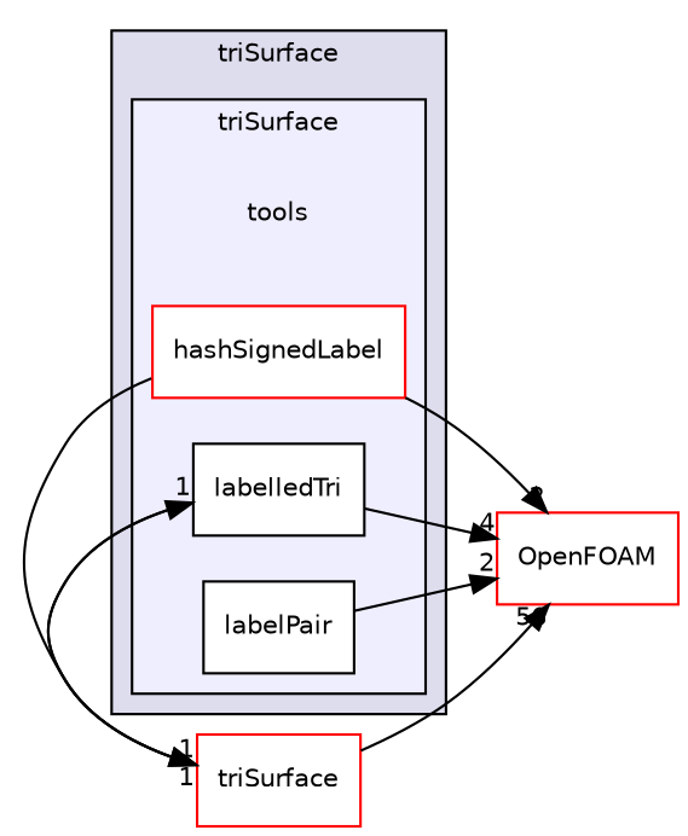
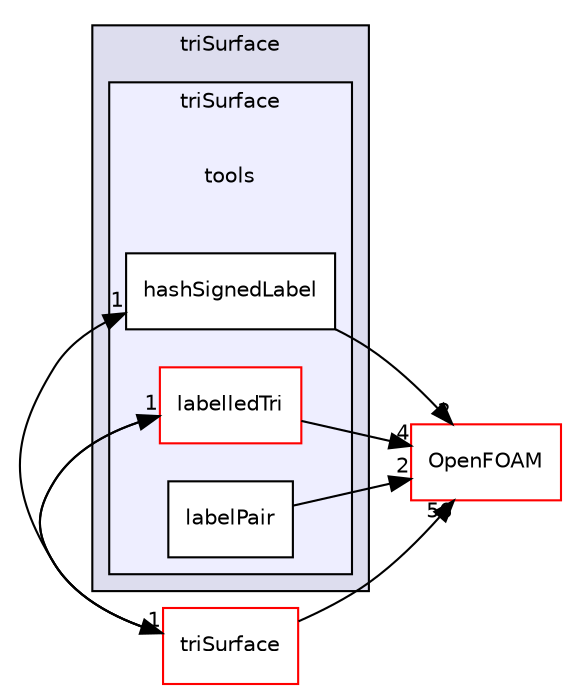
  digraph {
    compound=true
    rankdir=LR
    node [fontname=Helvetica fontsize=10 shape=box color=black]
    edge [headlabel=1 labeldistance=1.5 labelfontname=Helvetica labelfontsize=10]
    n1 [label=tools shape=plaintext color=""]
-   n2 [color=red fillcolor=white label=hashSignedLabel style=filled]
-   n3 [fillcolor=white label=labelledTri style=filled]
+   n2 [fillcolor=white label=hashSignedLabel style=filled]
+   n3 [color=red fillcolor=white label=labelledTri style=filled]
    n4 [fillcolor=white label=labelPair style=filled]
    n5 [color=red label=OpenFOAM]
    n6 [color=red label=triSurface]
    subgraph cluster_1 {
      bgcolor="#ddddee"
      fontname=Helvetica
      fontsize=10
      label=triSurface
      pencolor=black
      subgraph cluster_2 {
        bgcolor="#eeeeff"
        fontname=Helvetica
        fontsize=10
        pencolor=black
        n1
        n2
        n3
        n4
      }
    }
    n2 -> n5 [headlabel=2]
    n3 -> n5 [headlabel=4]
    n3 -> n6
    n4 -> n5 [headlabel=2]
-   n2 -> n6
+   n6 -> n2
    n6 -> n3
    n6 -> n5 [headlabel=56]
  }
